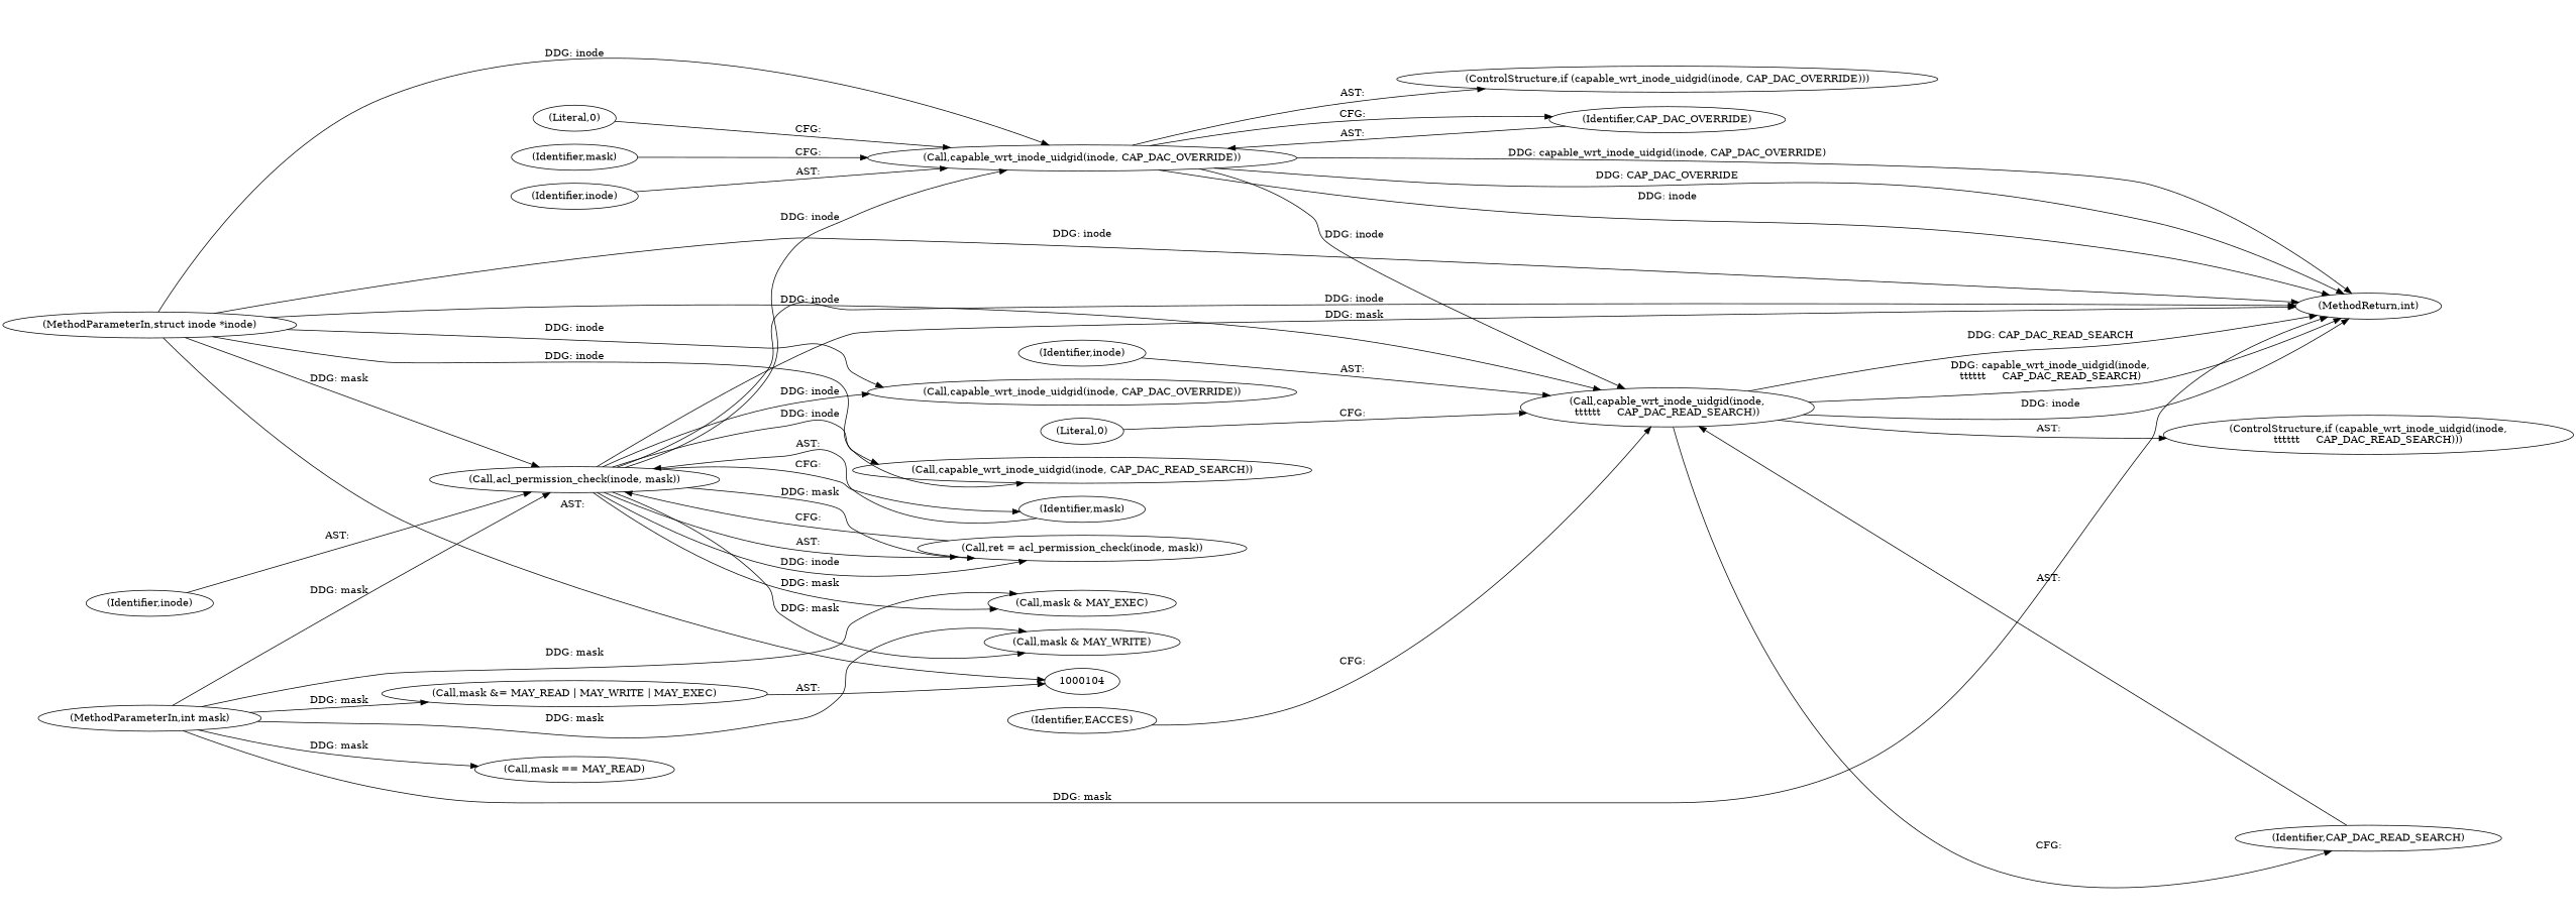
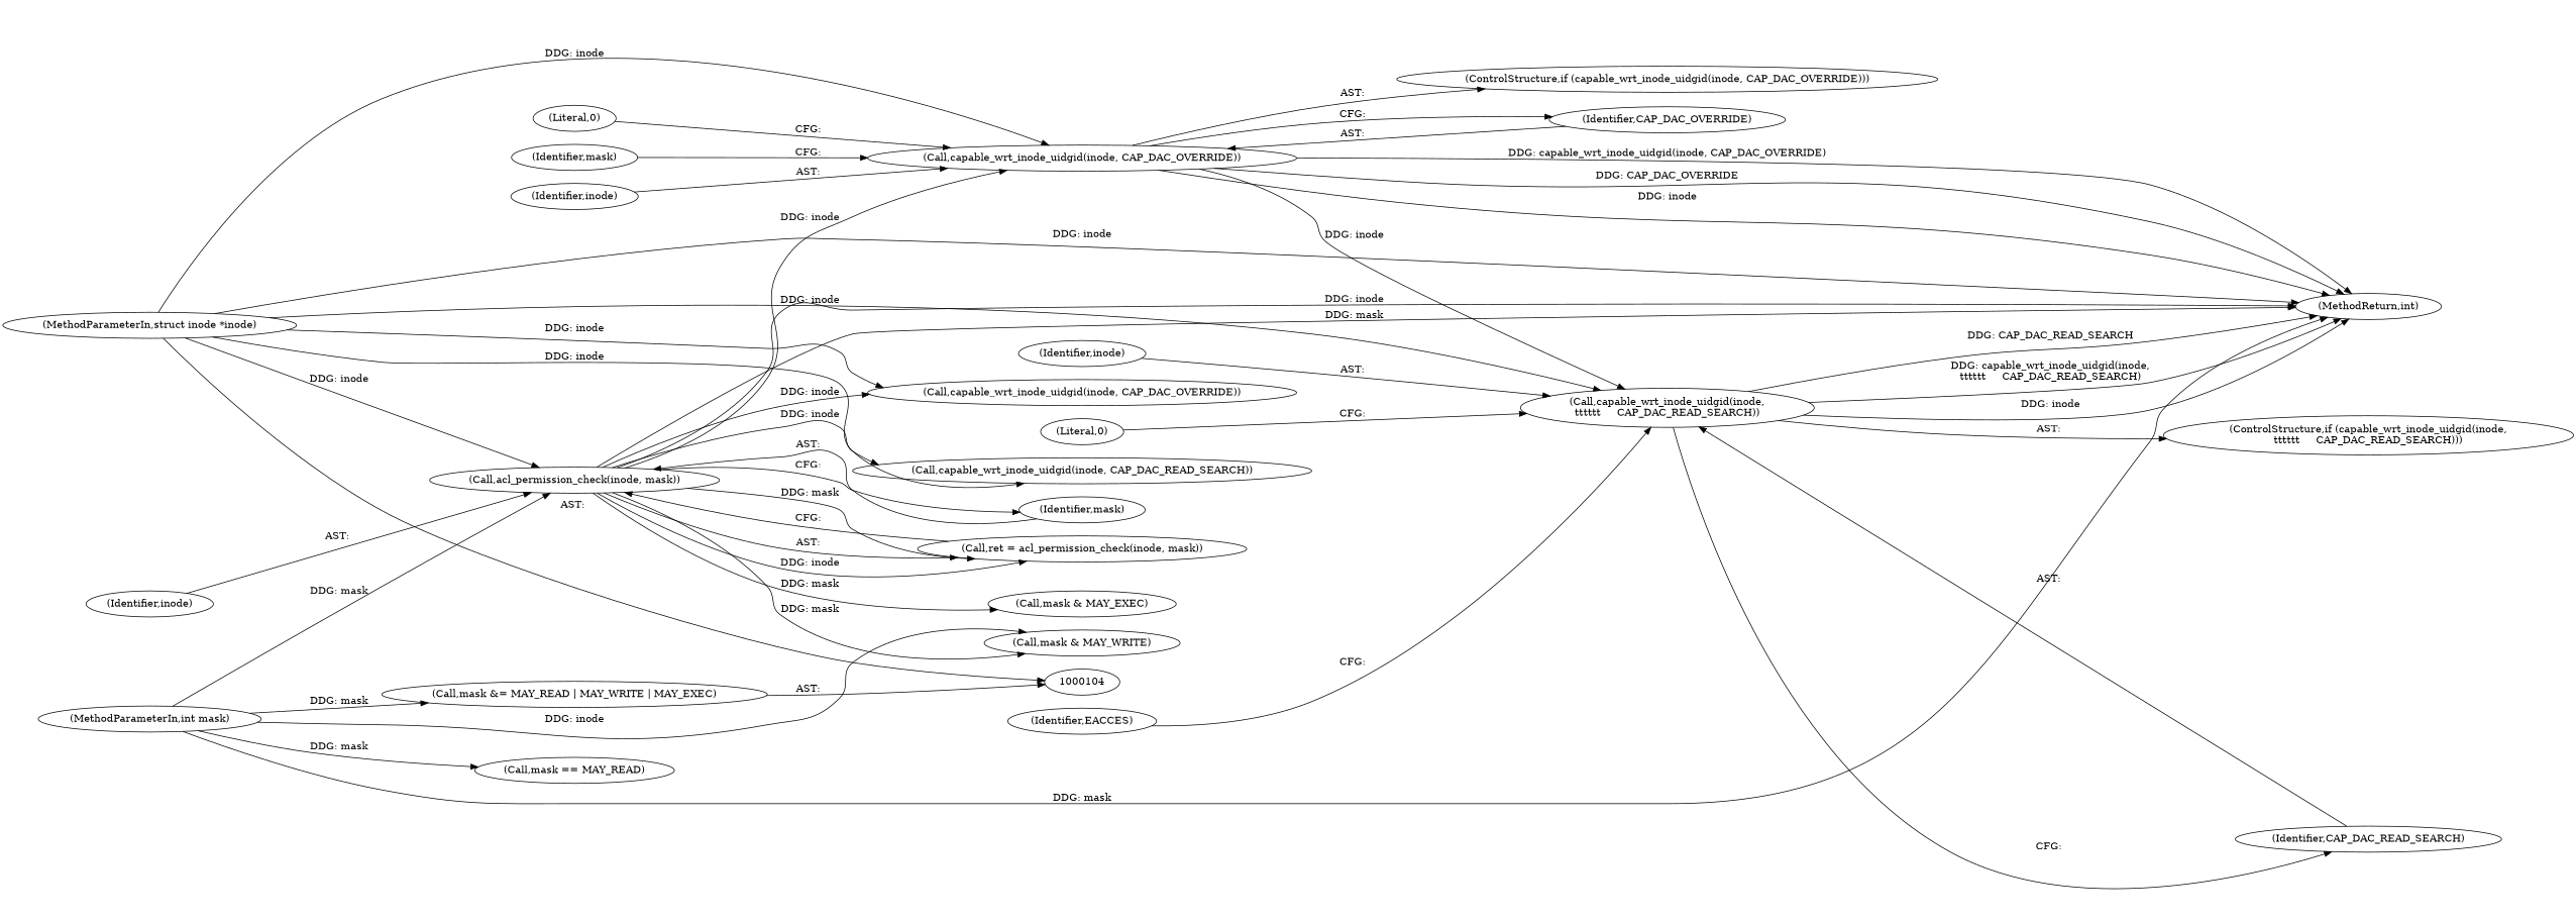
  digraph {
    rankdir=LR
    n1 [label="(Call,capable_wrt_inode_uidgid(inode,\n\t\t\t\t\t\t     CAP_DAC_READ_SEARCH))"]
    n2 [label="(Identifier,CAP_DAC_READ_SEARCH)"]
    n3 [label="(MethodReturn,int)"]
    n4 [label="(ControlStructure,if (capable_wrt_inode_uidgid(inode,\n\t\t\t\t\t\t     CAP_DAC_READ_SEARCH)))"]
    n5 [label="(Call,capable_wrt_inode_uidgid(inode, CAP_DAC_OVERRIDE))"]
    n6 [label="(Identifier,CAP_DAC_OVERRIDE)"]
    n7 [label="(ControlStructure,if (capable_wrt_inode_uidgid(inode, CAP_DAC_OVERRIDE)))"]
    n8 [label="(Call,acl_permission_check(inode, mask))"]
    n9 [label="(Identifier,mask)"]
    n10 [label="(Call,capable_wrt_inode_uidgid(inode, CAP_DAC_OVERRIDE))"]
    n11 [label="(Call,capable_wrt_inode_uidgid(inode, CAP_DAC_READ_SEARCH))"]
    n12 [label="(Call,mask & MAY_EXEC)"]
    n13 [label="(Call,mask & MAY_WRITE)"]
    n14 [label="(Call,ret = acl_permission_check(inode, mask))"]
    n15 [label="(MethodParameterIn,struct inode *inode)"]
    1000104
    n17 [label="(MethodParameterIn,int mask)"]
    n18 [label="(Call,mask == MAY_READ)"]
    n19 [label="(Call,mask &= MAY_READ | MAY_WRITE | MAY_EXEC)"]
    n20 [label="(Identifier,inode)"]
    n21 [label="(Literal,0)"]
    n22 [label="(Literal,0)"]
    n23 [label="(Identifier,mask)"]
    n24 [label="(Identifier,inode)"]
    n25 [label="(Identifier,EACCES)"]
    n26 [label="(Identifier,inode)"]
    n1 -> n2 [label="CFG: "]
    n1 -> n3 [label="DDG: CAP_DAC_READ_SEARCH"]
    n1 -> n3 [label="DDG: capable_wrt_inode_uidgid(inode,\n\t\t\t\t\t\t     CAP_DAC_READ_SEARCH)"]
    n1 -> n3 [label="DDG: inode"]
    n1 -> n4 [label="AST: "]
    n2 -> n1 [label="AST: "]
    n5 -> n1 [label="DDG: inode"]
    n5 -> n3 [label="DDG: capable_wrt_inode_uidgid(inode, CAP_DAC_OVERRIDE)"]
    n5 -> n3 [label="DDG: CAP_DAC_OVERRIDE"]
    n5 -> n3 [label="DDG: inode"]
    n5 -> n6 [label="CFG: "]
    n5 -> n7 [label="AST: "]
    n6 -> n5 [label="AST: "]
    n8 -> n3 [label="DDG: inode"]
    n8 -> n3 [label="DDG: mask"]
    n8 -> n5 [label="DDG: inode"]
    n8 -> n9 [label="CFG: "]
    n8 -> n10 [label="DDG: inode"]
    n8 -> n11 [label="DDG: inode"]
    n8 -> n12 [label="DDG: mask"]
    n8 -> n13 [label="DDG: mask"]
    n8 -> n14 [label="AST: "]
    n8 -> n14 [label="DDG: inode"]
    n8 -> n14 [label="DDG: mask"]
    n9 -> n8 [label="AST: "]
    n14 -> n8 [label="CFG: "]
    n15 -> n1 [label="DDG: inode"]
    n15 -> n3 [label="DDG: inode"]
    n15 -> n5 [label="DDG: inode"]
-   n15 -> n8 [label="DDG: mask"]
+   n15 -> n8 [label="DDG: inode"]
    n15 -> n10 [label="DDG: inode"]
    n15 -> n11 [label="DDG: inode"]
    n15 -> 1000104 [label="AST: "]
    n17 -> n3 [label="DDG: mask"]
    n17 -> n8 [label="DDG: mask"]
-   n17 -> n12 [label="DDG: mask"]
-   n17 -> n13 [label="DDG: mask"]
+   n17 -> n13 [label="DDG: inode"]
    n17 -> n18 [label="DDG: mask"]
    n17 -> n19 [label="DDG: mask"]
    n19 -> 1000104 [label="AST: "]
    n20 -> n5 [label="AST: "]
    n21 -> n5 [label="CFG: "]
    n22 -> n1 [label="CFG: "]
    n23 -> n5 [label="CFG: "]
    n24 -> n8 [label="AST: "]
    n25 -> n1 [label="CFG: "]
    n26 -> n1 [label="AST: "]
  }
